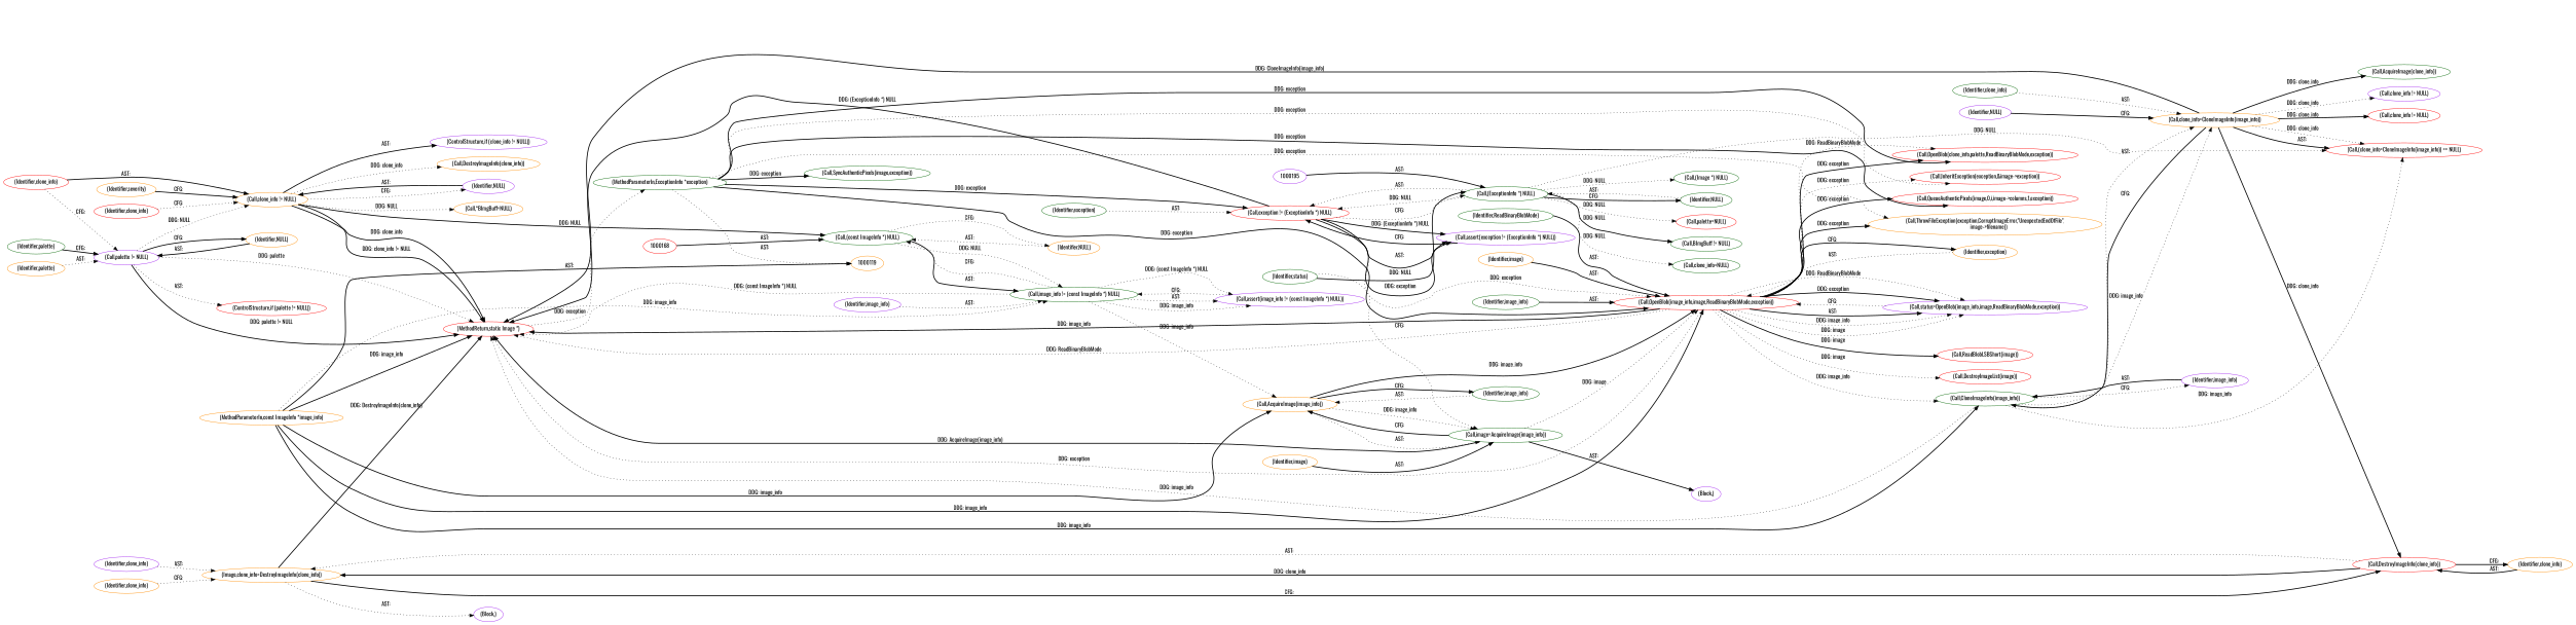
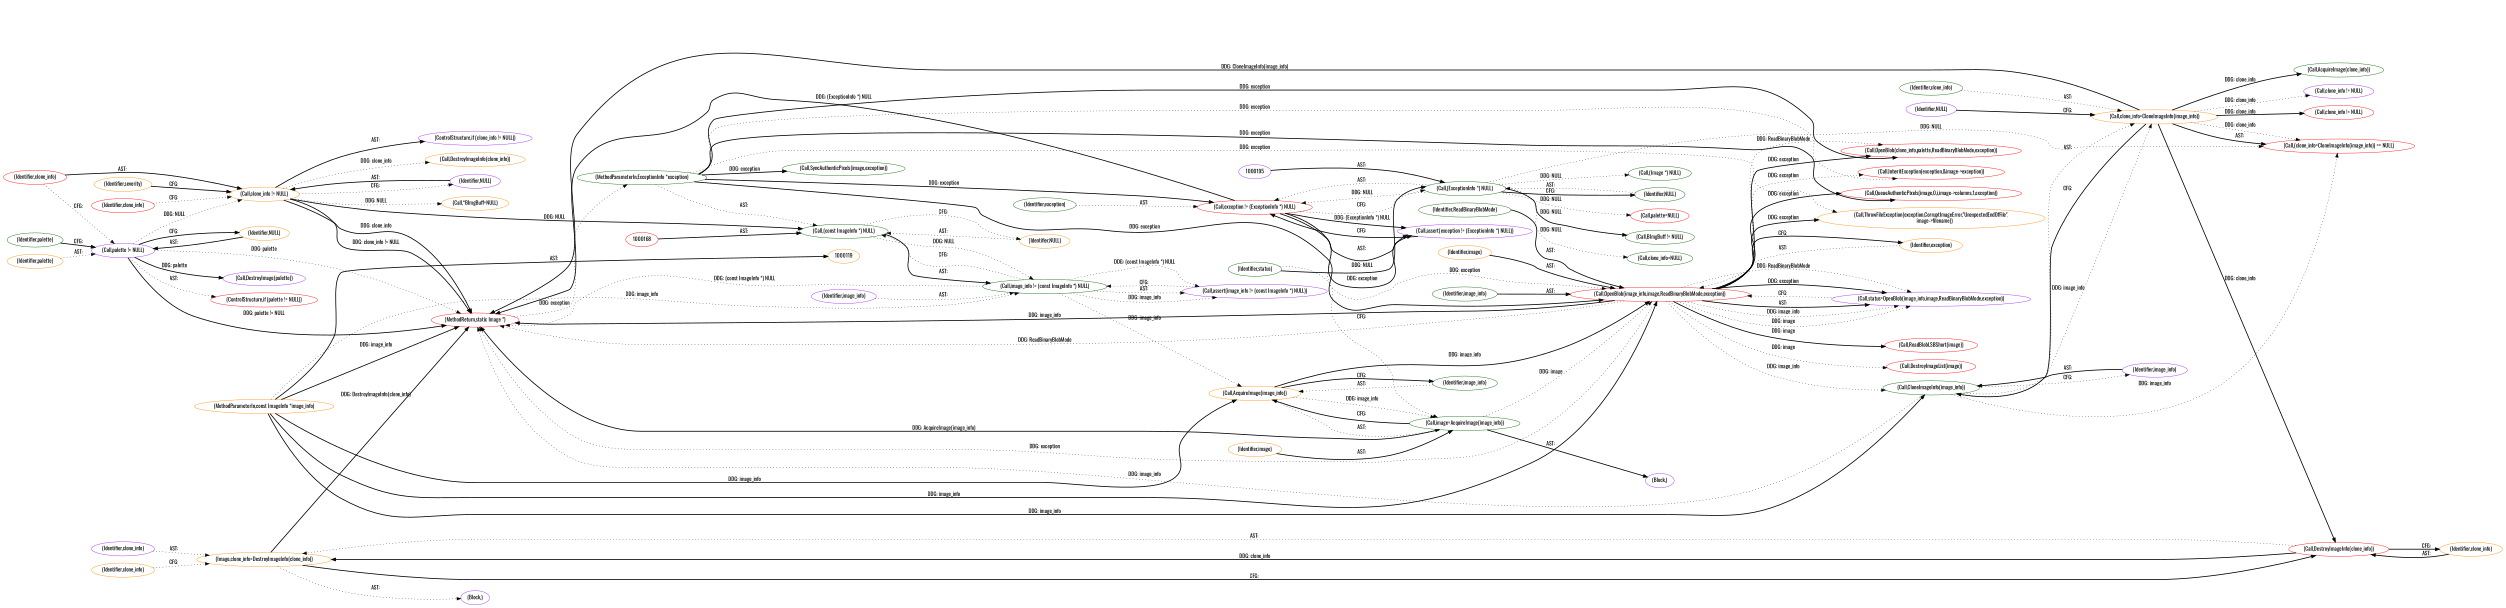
  digraph {
    fontname=Oswald
    rankdir=LR
    node [color=darkgreen fontname=Oswald]
    edge [fontname=Oswald style=bold]
    n1 [color=darkorange label="(Image,clone_info=DestroyImageInfo(clone_info))"]
    n2 [color=red label="(Call,DestroyImageInfo(clone_info))"]
    n3 [color=red label="(MethodReturn,static Image *)"]
    n4 [color=purple label="(Block,)"]
    n5 [color=darkorange label="(Identifier,clone_info)"]
    n6 [label="(MethodParameterIn,ExceptionInfo *exception)"]
    n7 [color=darkorange label="(Call,clone_info=CloneImageInfo(image_info))"]
    n8 [label="(Call,CloneImageInfo(image_info))"]
    n9 [color=purple label="(Call,clone_info != NULL)"]
    n10 [color=red label="(Call,(clone_info=CloneImageInfo(image_info)) == NULL)"]
    n11 [color=red label="(Call,clone_info != NULL)"]
    n12 [label="(Call,AcquireImage(clone_info))"]
    n13 [color=purple label="(Identifier,image_info)"]
    n14 [color=red label="(Call,OpenBlob(image_info,image,ReadBinaryBlobMode,exception))"]
    n15 [color=red label="(Call,DestroyImageList(image))"]
    n16 [color=red label="(Call,OpenBlob(clone_info,palette,ReadBinaryBlobMode,exception))"]
    n17 [color=darkorange label="(Identifier,exception)"]
    n18 [color=red label="(Call,ReadBlobLSBShort(image))"]
    n19 [color=red label="(Call,InheritException(exception,&image->exception))"]
    n20 [color=red label="(Call,QueueAuthenticPixels(image,0,i,image->columns,1,exception))"]
    n21 [color=darkorange label="(Call,ThrowFileException(exception,CorruptImageError,\"UnexpectedEndOfFile\",\n      image->filename))"]
    n22 [color=purple label="(Call,status=OpenBlob(image_info,image,ReadBinaryBlobMode,exception))"]
    n23 [color=darkorange label="(Call,AcquireImage(image_info))"]
    n24 [label="(Call,image=AcquireImage(image_info))"]
    n25 [label="(Identifier,image_info)"]
    n26 [color=purple label="(Block,)"]
    n27 [label="(Call,image_info != (const ImageInfo *) NULL)"]
    n28 [label="(Call,(const ImageInfo *) NULL)"]
    n29 [color=purple label="(Call,assert(image_info != (const ImageInfo *) NULL))"]
    n30 [color=darkorange label="(Identifier,NULL)"]
    n31 [color=darkorange label="(MethodParameterIn,const ImageInfo *image_info)"]
    1000119 [color=darkorange]
    n33 [label="(Call,(ExceptionInfo *) NULL)"]
    n34 [color=red label="(Call,exception != (ExceptionInfo *) NULL)"]
    n35 [color=red label="(Call,palette=NULL)"]
    n36 [label="(Call,BImgBuff != NULL)"]
    n37 [label="(Call,clone_info=NULL)"]
    n38 [label="(Call,(Image *) NULL)"]
    n39 [label="(Identifier,NULL)"]
    n40 [color=darkorange label="(Call,clone_info != NULL)"]
    n41 [color=darkorange label="(Call,DestroyImageInfo(clone_info))"]
    n42 [color=purple label="(Identifier,NULL)"]
    n43 [color=darkorange label="(Call,*BImgBuff=NULL)"]
    n44 [color=purple label="(ControlStructure,if (clone_info != NULL))"]
    n45 [color=purple label="(Call,palette != NULL)"]
+   n46 [color=purple label="(Call,DestroyImage(palette))"]
    n47 [color=red label="(ControlStructure,if (palette != NULL))"]
    n48 [color=darkorange label="(Identifier,NULL)"]
    n49 [color=purple label="(Call,assert(exception != (ExceptionInfo *) NULL))"]
    n50 [label="(Call,SyncAuthenticPixels(image,exception))"]
    n51 [label="(Identifier,ReadBinaryBlobMode)"]
    n52 [color=darkorange label="(Identifier,palette)"]
    n53 [color=darkorange label="(Identifier,image)"]
    n54 [label="(Identifier,exception)"]
    n55 [color=purple label="(Identifier,clone_info)"]
    n56 [color=darkorange label="(Identifier,severity)"]
    n57 [color=darkorange label="(Identifier,clone_info)"]
    n58 [color=purple label="(Identifier,NULL)"]
    n59 [color=red label="(Identifier,clone_info)"]
    n60 [color=red label="(Identifier,clone_info)"]
    n61 [label="(Identifier,status)"]
    n62 [color=purple label="(Identifier,image_info)"]
    n63 [label="(Identifier,palette)"]
    n64 [label="(Identifier,clone_info)"]
    n65 [color=darkorange label="(Identifier,image)"]
    n66 [label="(Identifier,image_info)"]
    1000168 [color=red]
    1000195 [color=purple]
    n1 -> n2 [label="CFG: "]
    n1 -> n3 [label="DDG: DestroyImageInfo(clone_info)"]
    n1 -> n4 [label="AST: " style=dotted]
    n2 -> n1 [label="AST: " style=dotted]
    n2 -> n1 [label="DDG: clone_info"]
    n2 -> n5 [label="CFG: "]
    n3 -> n6 [label="DDG: exception" style=dotted]
    n5 -> n2 [label="AST: "]
    n6 -> n14 [label="DDG: exception"]
    n6 -> n16 [label="DDG: exception"]
    n6 -> n19 [label="DDG: exception" style=dotted]
    n6 -> n20 [label="DDG: exception"]
    n6 -> n21 [label="DDG: exception" style=dotted]
-   n6 -> 1000119 [label="AST: " style=dotted]
+   n6 -> n28 [label="AST: " style=dotted]
    n6 -> n34 [label="DDG: exception"]
    n6 -> n50 [label="DDG: exception"]
    n7 -> n2 [label="DDG: clone_info"]
    n7 -> n3 [label="DDG: CloneImageInfo(image_info)"]
    n7 -> n8 [label="CFG: "]
    n7 -> n9 [label="DDG: clone_info" style=dotted]
    n7 -> n10 [label="AST: "]
    n7 -> n10 [label="DDG: clone_info" style=dotted]
    n7 -> n11 [label="DDG: clone_info"]
    n7 -> n12 [label="DDG: clone_info"]
    n8 -> n3 [label="DDG: image_info" style=dotted]
    n8 -> n7 [label="AST: " style=dotted]
    n8 -> n7 [label="DDG: image_info" style=dotted]
    n8 -> n10 [label="DDG: image_info" style=dotted]
    n8 -> n13 [label="CFG: " style=dotted]
    n13 -> n8 [label="AST: "]
    n14 -> n3 [label="DDG: image_info"]
    n14 -> n3 [label="DDG: ReadBinaryBlobMode" style=dotted]
    n14 -> n3 [label="DDG: exception" style=dotted]
    n14 -> n8 [label="DDG: image_info" style=dotted]
    n14 -> n15 [label="DDG: image" style=dotted]
    n14 -> n16 [label="DDG: ReadBinaryBlobMode" style=dotted]
    n14 -> n16 [label="DDG: exception"]
    n14 -> n17 [label="CFG: "]
    n14 -> n18 [label="DDG: image"]
    n14 -> n19 [label="DDG: exception" style=dotted]
    n14 -> n20 [label="DDG: exception"]
    n14 -> n21 [label="DDG: exception"]
    n14 -> n22 [label="AST: "]
    n14 -> n22 [label="DDG: image_info" style=dotted]
    n14 -> n22 [label="DDG: image" style=dotted]
    n14 -> n22 [label="DDG: ReadBinaryBlobMode" style=dotted]
    n14 -> n22 [label="DDG: exception"]
    n17 -> n14 [label="AST: " style=dotted]
    n22 -> n14 [label="CFG: " style=dotted]
    n23 -> n14 [label="DDG: image_info"]
    n23 -> n24 [label="AST: " style=dotted]
    n23 -> n24 [label="DDG: image_info" style=dotted]
    n23 -> n25 [label="CFG: "]
    n24 -> n3 [label="DDG: AcquireImage(image_info)"]
    n24 -> n14 [label="DDG: image" style=dotted]
    n24 -> n23 [label="CFG: "]
    n24 -> n26 [label="AST: "]
    n25 -> n23 [label="AST: " style=dotted]
    n27 -> n3 [label="DDG: (const ImageInfo *) NULL" style=dotted]
    n27 -> n23 [label="DDG: image_info" style=dotted]
    n27 -> n28 [label="CFG: " style=dotted]
    n27 -> n29 [label="AST: " style=dotted]
    n27 -> n29 [label="DDG: image_info" style=dotted]
    n27 -> n29 [label="DDG: (const ImageInfo *) NULL" style=dotted]
    n28 -> n27 [label="AST: "]
    n28 -> n27 [label="DDG: NULL" style=dotted]
    n28 -> n30 [label="CFG: " style=dotted]
    n29 -> n27 [label="CFG: " style=dotted]
    n30 -> n28 [label="AST: " style=dotted]
    n31 -> n3 [label="DDG: image_info"]
    n31 -> n8 [label="DDG: image_info"]
    n31 -> n14 [label="DDG: image_info"]
    n31 -> n23 [label="DDG: image_info"]
    n31 -> n27 [label="DDG: image_info" style=dotted]
    n31 -> 1000119 [label="AST: "]
    n33 -> n10 [label="DDG: NULL" style=dotted]
    n33 -> n34 [label="AST: " style=dotted]
    n33 -> n34 [label="DDG: NULL" style=dotted]
    n33 -> n35 [label="DDG: NULL" style=dotted]
    n33 -> n36 [label="DDG: NULL"]
    n33 -> n37 [label="DDG: NULL" style=dotted]
    n33 -> n38 [label="DDG: NULL" style=dotted]
    n33 -> n39 [label="CFG: "]
    n34 -> n3 [label="DDG: (ExceptionInfo *) NULL"]
    n34 -> n14 [label="DDG: exception" style=dotted]
    n34 -> n33 [label="CFG: " style=dotted]
    n34 -> n49 [label="AST: "]
    n34 -> n49 [label="DDG: exception"]
    n34 -> n49 [label="DDG: (ExceptionInfo *) NULL"]
    n39 -> n33 [label="AST: " style=dotted]
    n40 -> n3 [label="DDG: clone_info"]
    n40 -> n3 [label="DDG: clone_info != NULL"]
    n40 -> n28 [label="DDG: NULL"]
    n40 -> n41 [label="DDG: clone_info" style=dotted]
    n40 -> n42 [label="CFG: " style=dotted]
    n40 -> n43 [label="DDG: NULL" style=dotted]
    n40 -> n44 [label="AST: "]
    n42 -> n40 [label="AST: "]
    n45 -> n3 [label="DDG: palette" style=dotted]
    n45 -> n3 [label="DDG: palette != NULL"]
    n45 -> n40 [label="DDG: NULL" style=dotted]
+   n45 -> n46 [label="DDG: palette"]
    n45 -> n47 [label="AST: " style=dotted]
    n45 -> n48 [label="CFG: "]
    n48 -> n45 [label="AST: "]
    n49 -> n34 [label="CFG: "]
    n51 -> n14 [label="AST: "]
    n52 -> n45 [label="AST: " style=dotted]
    n53 -> n14 [label="AST: "]
    n54 -> n34 [label="AST: " style=dotted]
    n55 -> n1 [label="AST: " style=dotted]
    n56 -> n40 [label="CFG: "]
    n57 -> n1 [label="CFG: " style=dotted]
    n58 -> n7 [label="CFG: "]
    n59 -> n40 [label="AST: "]
    n59 -> n45 [label="CFG: " style=dotted]
    n60 -> n40 [label="CFG: " style=dotted]
    n61 -> n24 [label="CFG: " style=dotted]
    n61 -> n33 [label="DDG: NULL"]
    n62 -> n27 [label="AST: " style=dotted]
    n63 -> n45 [label="CFG: "]
    n64 -> n7 [label="AST: " style=dotted]
    n65 -> n24 [label="AST: "]
    n66 -> n14 [label="AST: "]
    1000168 -> n28 [label="AST: "]
    1000195 -> n33 [label="AST: "]
  }
